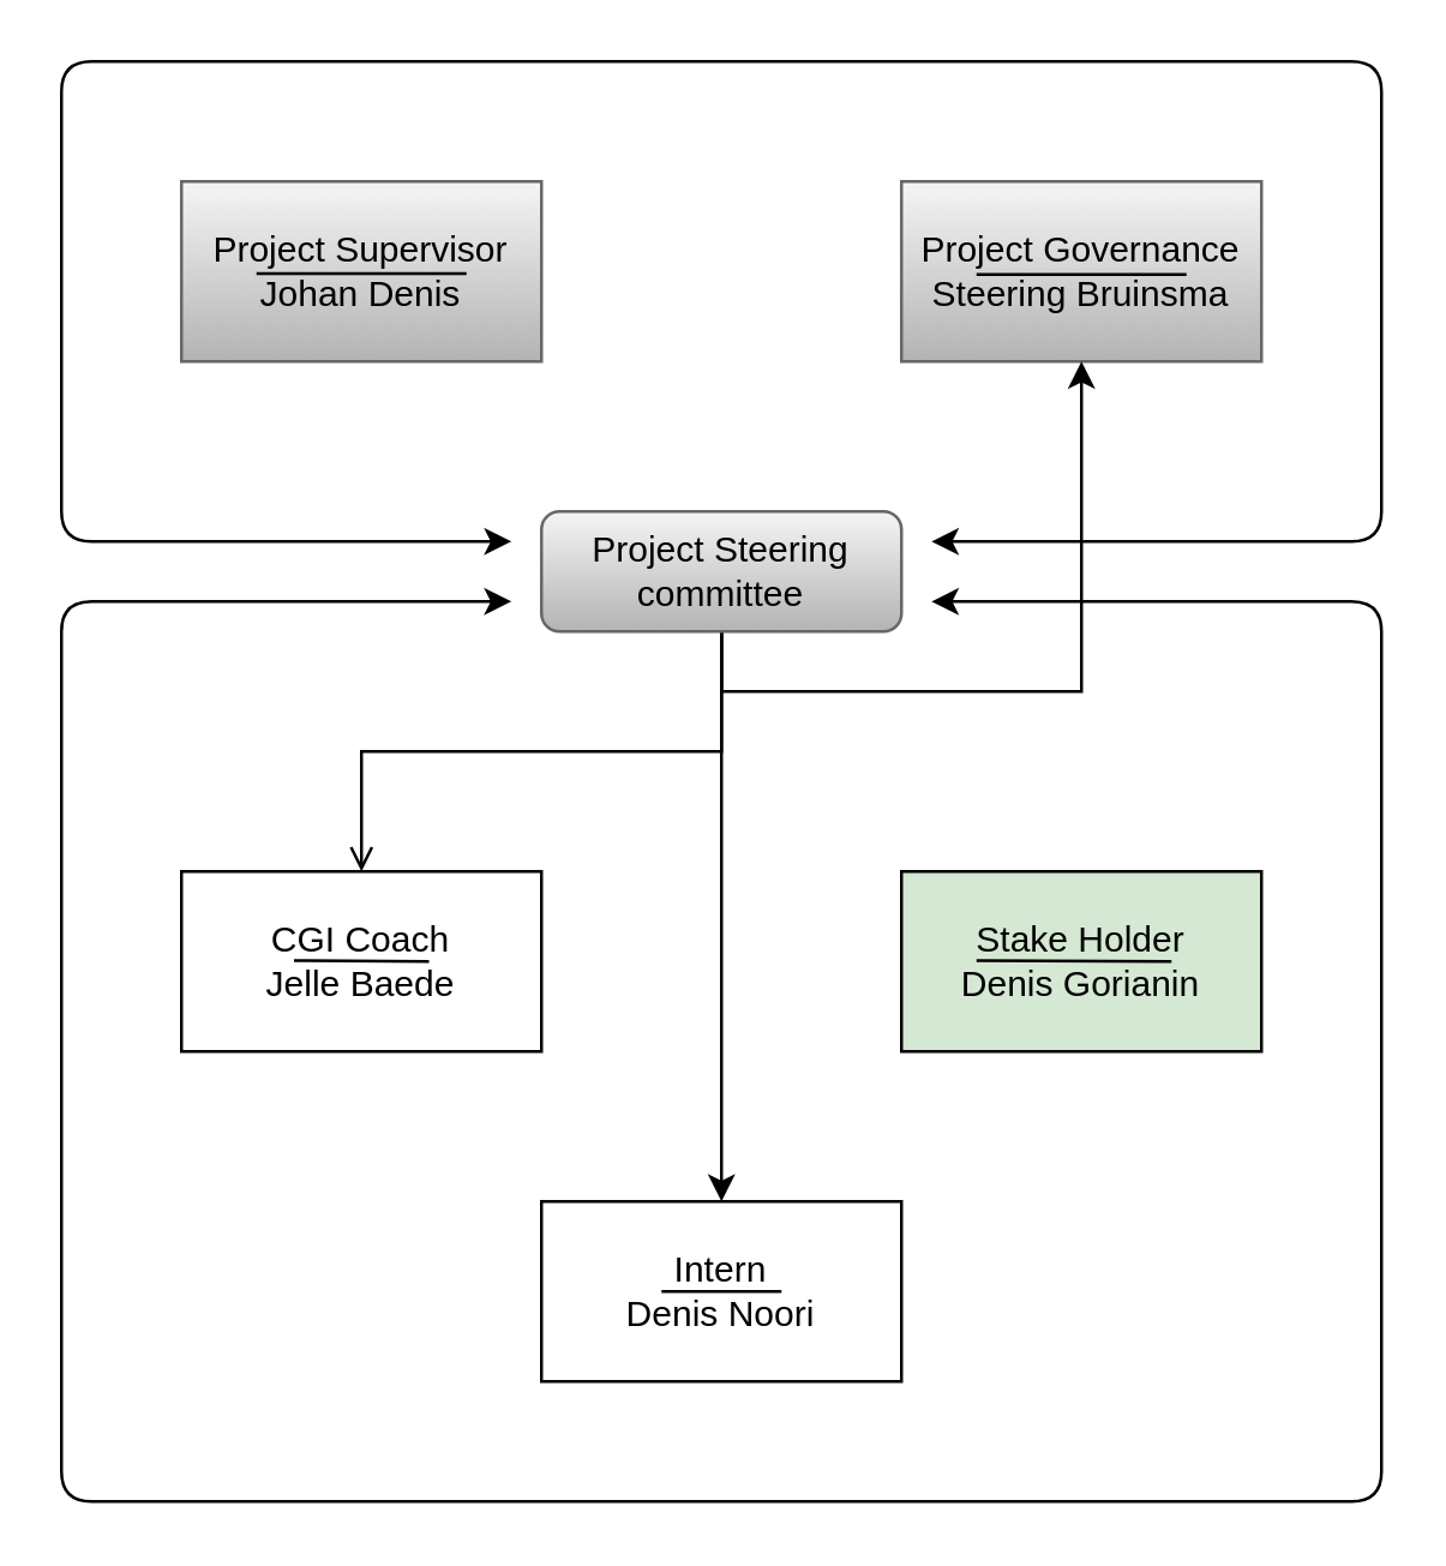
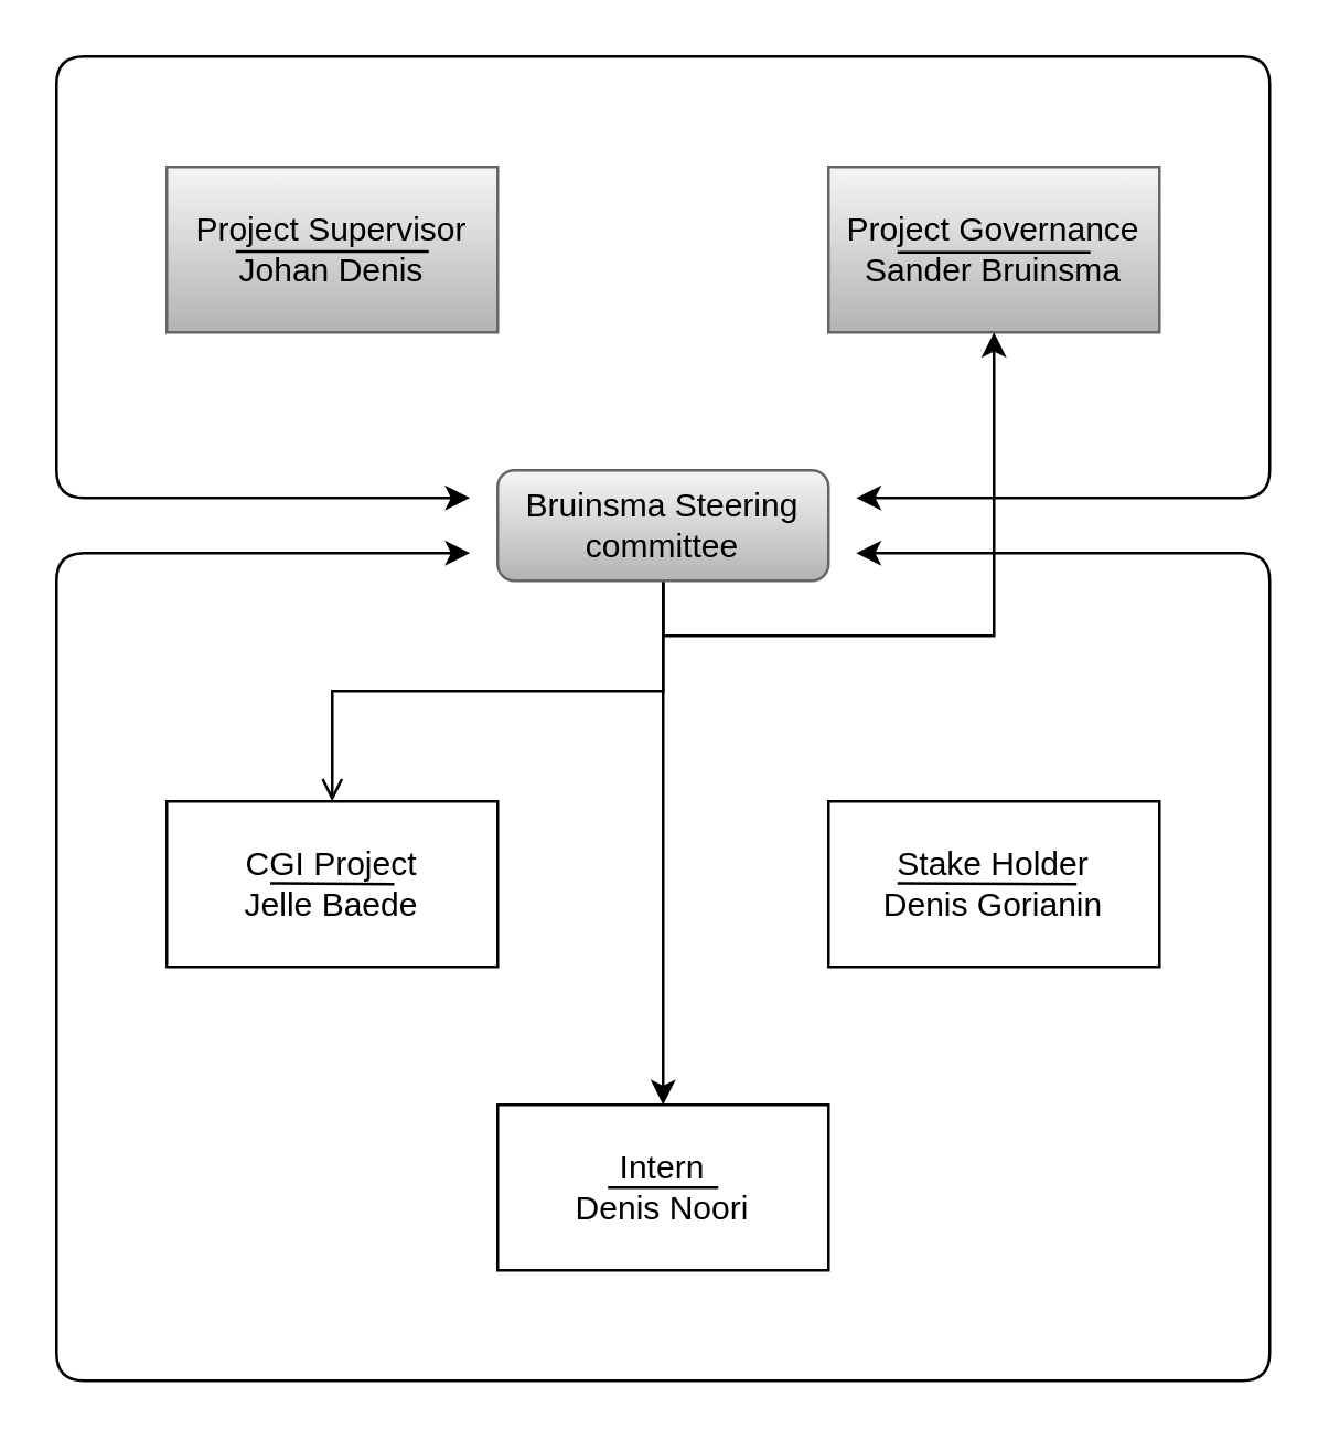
  <mxCell id="0" />
  <mxCell id="1" parent="0" />
  <mxCell id="2" value="Project Supervisor&lt;br&gt;Johan Denis" style="rounded=0;whiteSpace=wrap;html=1;fillColor=#f5f5f5;strokeColor=#666666;gradientColor=#b3b3b3;" parent="1" vertex="1"><mxGeometry x="60" y="60" width="120" height="60" as="geometry" /></mxCell>
- <mxCell id="3" value="Project Governance&lt;br&gt;Steering Bruinsma" style="rounded=0;whiteSpace=wrap;html=1;fillColor=#f5f5f5;strokeColor=#666666;gradientColor=#b3b3b3;" parent="1" vertex="1"><mxGeometry x="300" y="60" width="120" height="60" as="geometry" /></mxCell>
+ <mxCell id="3" value="Project Governance&lt;br&gt;Sander Bruinsma" style="rounded=0;whiteSpace=wrap;html=1;fillColor=#f5f5f5;strokeColor=#666666;gradientColor=#b3b3b3;" parent="1" vertex="1"><mxGeometry x="300" y="60" width="120" height="60" as="geometry" /></mxCell>
  <mxCell id="4" style="edgeStyle=orthogonalEdgeStyle;rounded=0;orthogonalLoop=1;jettySize=auto;html=1;exitX=0.5;exitY=1;exitDx=0;exitDy=0;entryX=0.5;entryY=0;entryDx=0;entryDy=0;" parent="1" source="7" target="9" edge="1"><mxGeometry relative="1" as="geometry" /></mxCell>
  <mxCell id="5" style="edgeStyle=orthogonalEdgeStyle;rounded=0;orthogonalLoop=1;jettySize=auto;html=1;exitX=0.5;exitY=1;exitDx=0;exitDy=0;" parent="1" source="7" target="3" edge="1"><mxGeometry relative="1" as="geometry" /></mxCell>
  <mxCell id="6" style="edgeStyle=orthogonalEdgeStyle;rounded=0;orthogonalLoop=1;jettySize=auto;html=1;entryX=0.5;entryY=0;entryDx=0;entryDy=0;endArrow=open;" parent="1" source="7" target="10" edge="1"><mxGeometry relative="1" as="geometry" /></mxCell>
- <mxCell id="7" value="Project Steering committee" style="rounded=1;whiteSpace=wrap;html=1;fillColor=#f5f5f5;gradientColor=#b3b3b3;strokeColor=#666666;" parent="1" vertex="1"><mxGeometry x="180" y="170" width="120" height="40" as="geometry" /></mxCell>
- <mxCell id="8" value="Stake Holder&lt;br&gt;Denis Gorianin" style="rounded=0;whiteSpace=wrap;html=1;fillColor=#d5e8d4;" parent="1" vertex="1"><mxGeometry x="300" y="290" width="120" height="60" as="geometry" /></mxCell>
+ <mxCell id="7" value="Bruinsma Steering committee" style="rounded=1;whiteSpace=wrap;html=1;fillColor=#f5f5f5;gradientColor=#b3b3b3;strokeColor=#666666;" parent="1" vertex="1"><mxGeometry x="180" y="170" width="120" height="40" as="geometry" /></mxCell>
+ <mxCell id="8" value="Stake Holder&lt;br&gt;Denis Gorianin" style="rounded=0;whiteSpace=wrap;html=1;" parent="1" vertex="1"><mxGeometry x="300" y="290" width="120" height="60" as="geometry" /></mxCell>
  <mxCell id="9" value="Intern&lt;br&gt;Denis Noori" style="rounded=0;whiteSpace=wrap;html=1;" parent="1" vertex="1"><mxGeometry x="180" y="400" width="120" height="60" as="geometry" /></mxCell>
- <mxCell id="10" value="CGI Coach&lt;br&gt;Jelle Baede" style="rounded=0;whiteSpace=wrap;html=1;" parent="1" vertex="1"><mxGeometry x="60" y="290" width="120" height="60" as="geometry" /></mxCell>
+ <mxCell id="10" value="CGI Project&lt;br&gt;Jelle Baede" style="rounded=0;whiteSpace=wrap;html=1;" parent="1" vertex="1"><mxGeometry x="60" y="290" width="120" height="60" as="geometry" /></mxCell>
  <mxCell id="11" value="" style="endArrow=classic;startArrow=classic;html=1;rounded=1;shadow=0;strokeColor=default;" parent="1" edge="1"><mxGeometry width="50" height="50" relative="1" as="geometry"><mxPoint x="170" y="180" as="sourcePoint" /><mxPoint x="310" y="180" as="targetPoint" /><Array as="points"><mxPoint x="20" y="180" /><mxPoint x="20" y="20" /><mxPoint x="460" y="20" /><mxPoint x="460" y="180" /></Array></mxGeometry></mxCell>
  <mxCell id="12" value="" style="endArrow=classic;startArrow=classic;html=1;rounded=1;" parent="1" edge="1"><mxGeometry width="50" height="50" relative="1" as="geometry"><mxPoint x="310" y="200" as="sourcePoint" /><mxPoint x="170" y="200" as="targetPoint" /><Array as="points"><mxPoint x="460" y="200" /><mxPoint x="460" y="500" /><mxPoint x="20" y="500" /><mxPoint x="20" y="200" /></Array></mxGeometry></mxCell>
  <mxCell id="13" value="" style="endArrow=none;html=1;rounded=0;" parent="1" edge="1"><mxGeometry width="50" height="50" relative="1" as="geometry"><mxPoint x="85" y="90.71" as="sourcePoint" /><mxPoint x="155" y="90.71" as="targetPoint" /></mxGeometry></mxCell>
  <mxCell id="14" value="" style="endArrow=none;html=1;rounded=0;" parent="1" edge="1"><mxGeometry width="50" height="50" relative="1" as="geometry"><mxPoint x="325" y="91" as="sourcePoint" /><mxPoint x="395" y="91" as="targetPoint" /></mxGeometry></mxCell>
  <mxCell id="15" value="" style="endArrow=none;html=1;rounded=0;" parent="1" edge="1"><mxGeometry width="50" height="50" relative="1" as="geometry"><mxPoint x="97.5" y="319.71" as="sourcePoint" /><mxPoint x="142.5" y="320" as="targetPoint" /></mxGeometry></mxCell>
  <mxCell id="16" value="" style="endArrow=none;html=1;rounded=0;" parent="1" edge="1"><mxGeometry width="50" height="50" relative="1" as="geometry"><mxPoint x="325" y="319.71" as="sourcePoint" /><mxPoint x="390" y="320" as="targetPoint" /></mxGeometry></mxCell>
  <mxCell id="17" value="" style="endArrow=none;html=1;rounded=0;" parent="1" edge="1"><mxGeometry width="50" height="50" relative="1" as="geometry"><mxPoint x="220" y="430" as="sourcePoint" /><mxPoint x="260" y="430" as="targetPoint" /></mxGeometry></mxCell>
